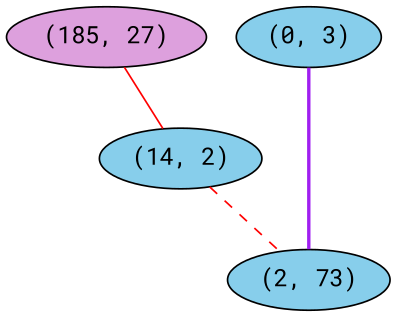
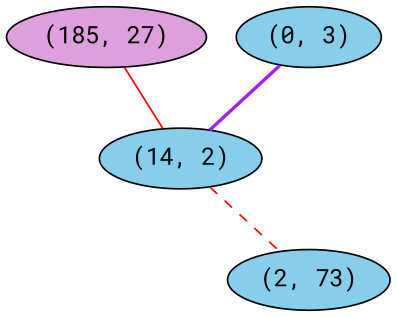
  graph {
    fontname="Roboto Mono"
    node [fillcolor=skyblue fontname="Roboto Mono" style=filled]
    edge [color=red fontname="Roboto Mono" weight=1]
    n1 [label="(0, 3)"]
    "(14, 2)"
    "(2, 73)"
    "(185, 27)" [fillcolor=plum]
-   n1 -- "(2, 73)" [color=purple style=bold weight=4]
+   n1 -- "(14, 2)" [color=purple style=bold weight=4]
    "(14, 2)" -- "(2, 73)" [style=dashed]
    "(185, 27)" -- "(14, 2)" [style=solid]
  }
